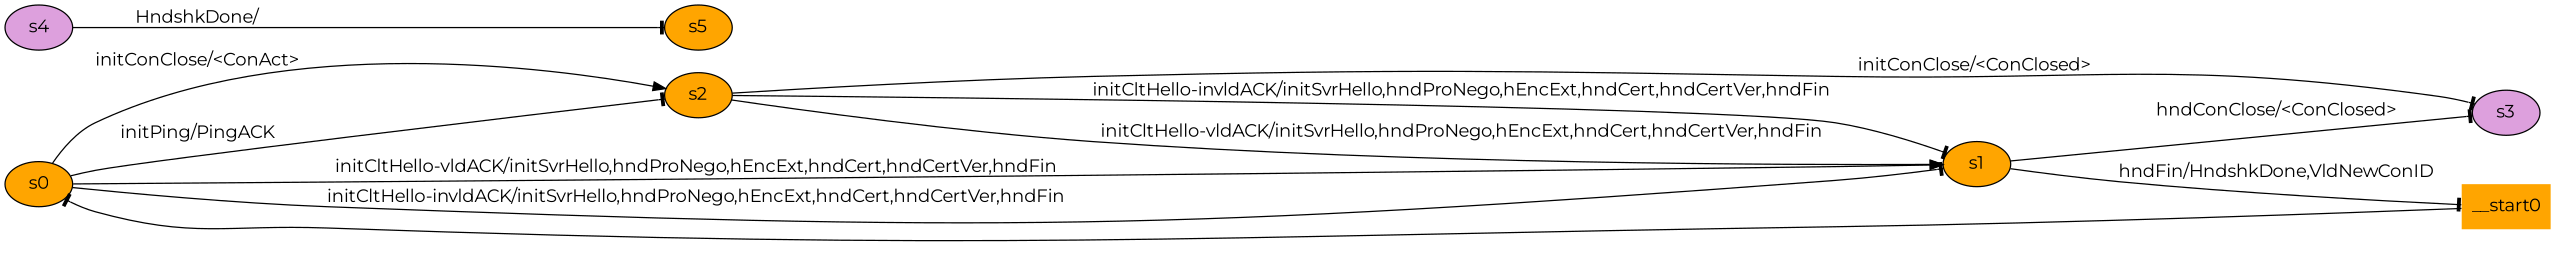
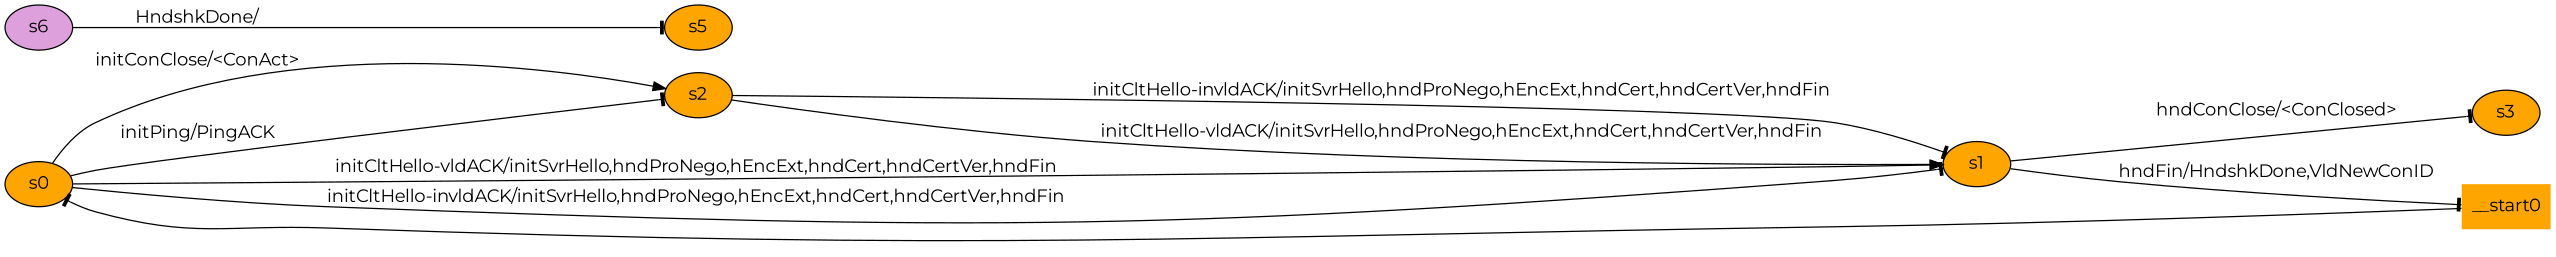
  digraph {
    fontname=Montserrat
    rankdir=LR
    node [fillcolor=orange fontname=Montserrat style=filled]
    edge [arrowhead=tee fontname=Montserrat]
    n1 [label=s0]
    n2 [label=s1]
    n3 [label=s2]
-   n4 [fillcolor=plum label=s3]
+   n4 [label=s3]
    __start0 [shape=none]
-   n6 [fillcolor=plum label=s4]
+   n6 [fillcolor=plum label=s6]
    n7 [label=s5]
    n1 -> n2 [arrowhead=normal label="initCltHello-vldACK/initSvrHello,hndProNego,hEncExt,hndCert,hndCertVer,hndFin "]
    n1 -> n2 [label="initCltHello-invldACK/initSvrHello,hndProNego,hEncExt,hndCert,hndCertVer,hndFin "]
    n1 -> n3 [label="initPing/PingACK "]
    n1 -> n3 [arrowhead=normal label="initConClose/<ConAct> "]
    n2 -> n4 [label="hndConClose/<ConClosed> "]
    n2 -> __start0 [label="hndFin/HndshkDone,VldNewConID "]
    n3 -> n2 [arrowhead=normal label="initCltHello-vldACK/initSvrHello,hndProNego,hEncExt,hndCert,hndCertVer,hndFin "]
    n3 -> n2 [label="initCltHello-invldACK/initSvrHello,hndProNego,hEncExt,hndCert,hndCertVer,hndFin "]
-   n3 -> n4 [label="initConClose/<ConClosed> "]
    __start0 -> n1
    n6 -> n7 [label="HndshkDone/ "]
  }
